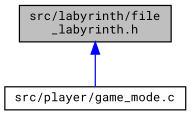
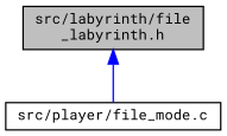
  digraph {
    fontname="Roboto Mono"
    node [color=black fontname="Roboto Mono" fontsize=10 shape=record style=filled]
    n1 [fillcolor=grey75 fontcolor=black height=0.2 label="src/labyrinth/file\l_labyrinth.h" width=0.4]
-   n2 [fillcolor=white height=0.2 label="src/player/game_mode.c" width=0.4]
+   n2 [fillcolor=white height=0.2 label="src/player/file_mode.c" width=0.4]
    n1 -> n2 [color=blue dir=back fontname="Roboto Mono" fontsize=10 labelfontname=Helvetica labelfontsize=10 style=solid]
  }
